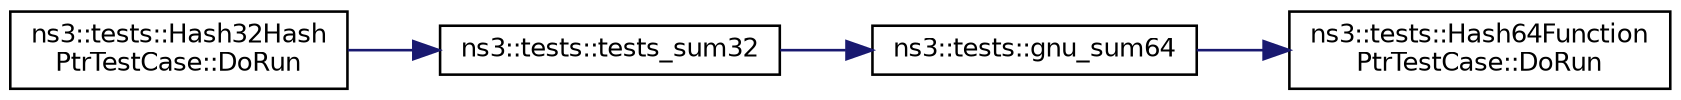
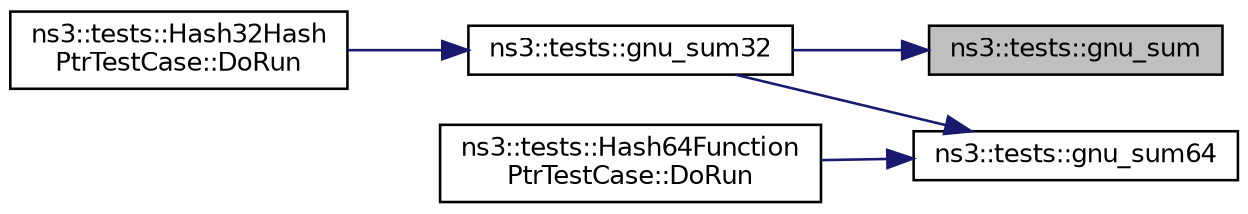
  digraph {
    rankdir=RL
    node [color=black fillcolor=white fontname=Helvetica fontsize=10 shape=record style=filled]
    edge [color=midnightblue dir=back fontname=Helvetica fontsize=10 labelfontname=Helvetica labelfontsize=10 style=solid]
-   n2 [height=0.2 label="ns3::tests::tests_sum32" width=0.4]
+   n1 [fillcolor=grey75 fontcolor=black height=0.2 label="ns3::tests::gnu_sum" width=0.4]
+   n2 [height=0.2 label="ns3::tests::gnu_sum32" width=0.4]
    n3 [height=0.2 label="ns3::tests::Hash32Hash\lPtrTestCase::DoRun" width=0.4]
    n4 [height=0.2 label="ns3::tests::gnu_sum64" width=0.4]
    n5 [height=0.2 label="ns3::tests::Hash64Function\lPtrTestCase::DoRun" width=0.4]
+   n1 -> n2
    n2 -> n3
    n4 -> n2
-   n5 -> n4
+   n4 -> n5
  }
